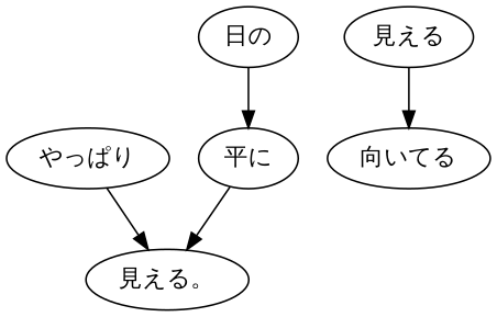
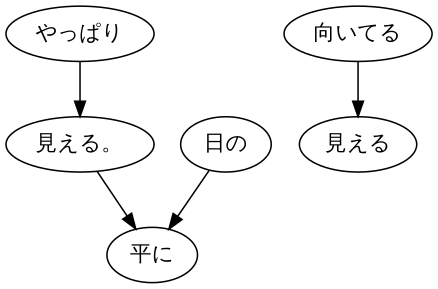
  digraph {
    n1 [label="やっぱり"]
    n2 [label="見える。"]
    n3 [label="見える"]
    n4 [label="向いてる"]
    n5 [label="日の"]
    n6 [label="平に"]
    n1 -> n2
-   n3 -> n4
+   n4 -> n3
    n5 -> n6
-   n6 -> n2
+   n2 -> n6
  }
